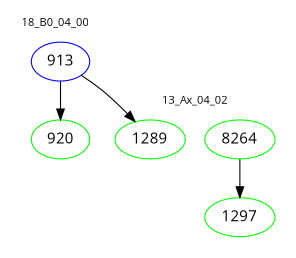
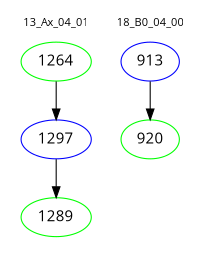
  digraph {
    fontname="Open Sans"
    node [color=green fontname="Open Sans"]
    edge [color=black fontname="Open Sans"]
-   n1 [label=1297]
-   n2 [label=8264]
+   n1 [color=blue label=1297]
+   n2 [label=1264]
    n3 [label=1289]
    n4 [color=blue label=913]
    n5 [label=920]
    subgraph cluster_1 {
      color=white
      fontsize=10
-     label="13_Ax_04_02"
+     label="13_Ax_04_01"
      n1
      n2
      n3
    }
    subgraph cluster_2 {
      color=white
      fontsize=10
      label="18_B0_04_00"
      n4
      n5
    }
-   n4 -> n3
+   n1 -> n3
    n2 -> n1
    n4 -> n5
  }
